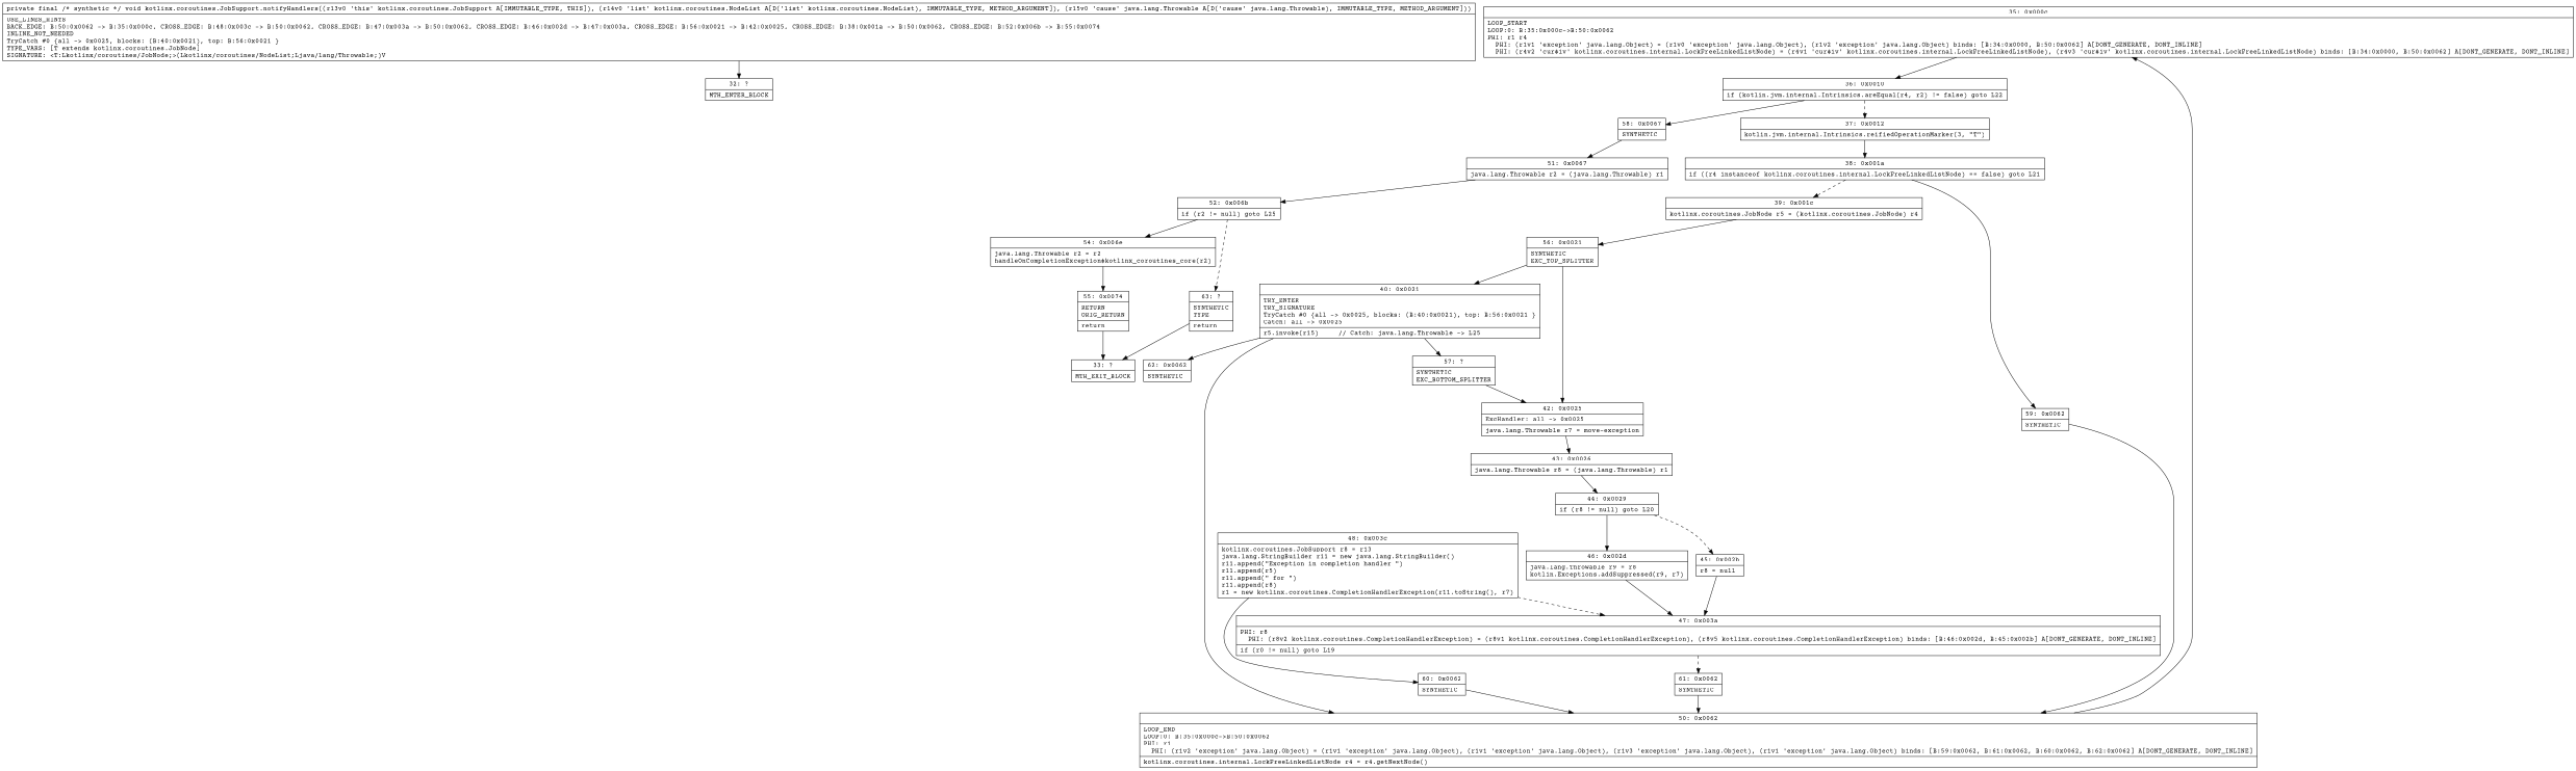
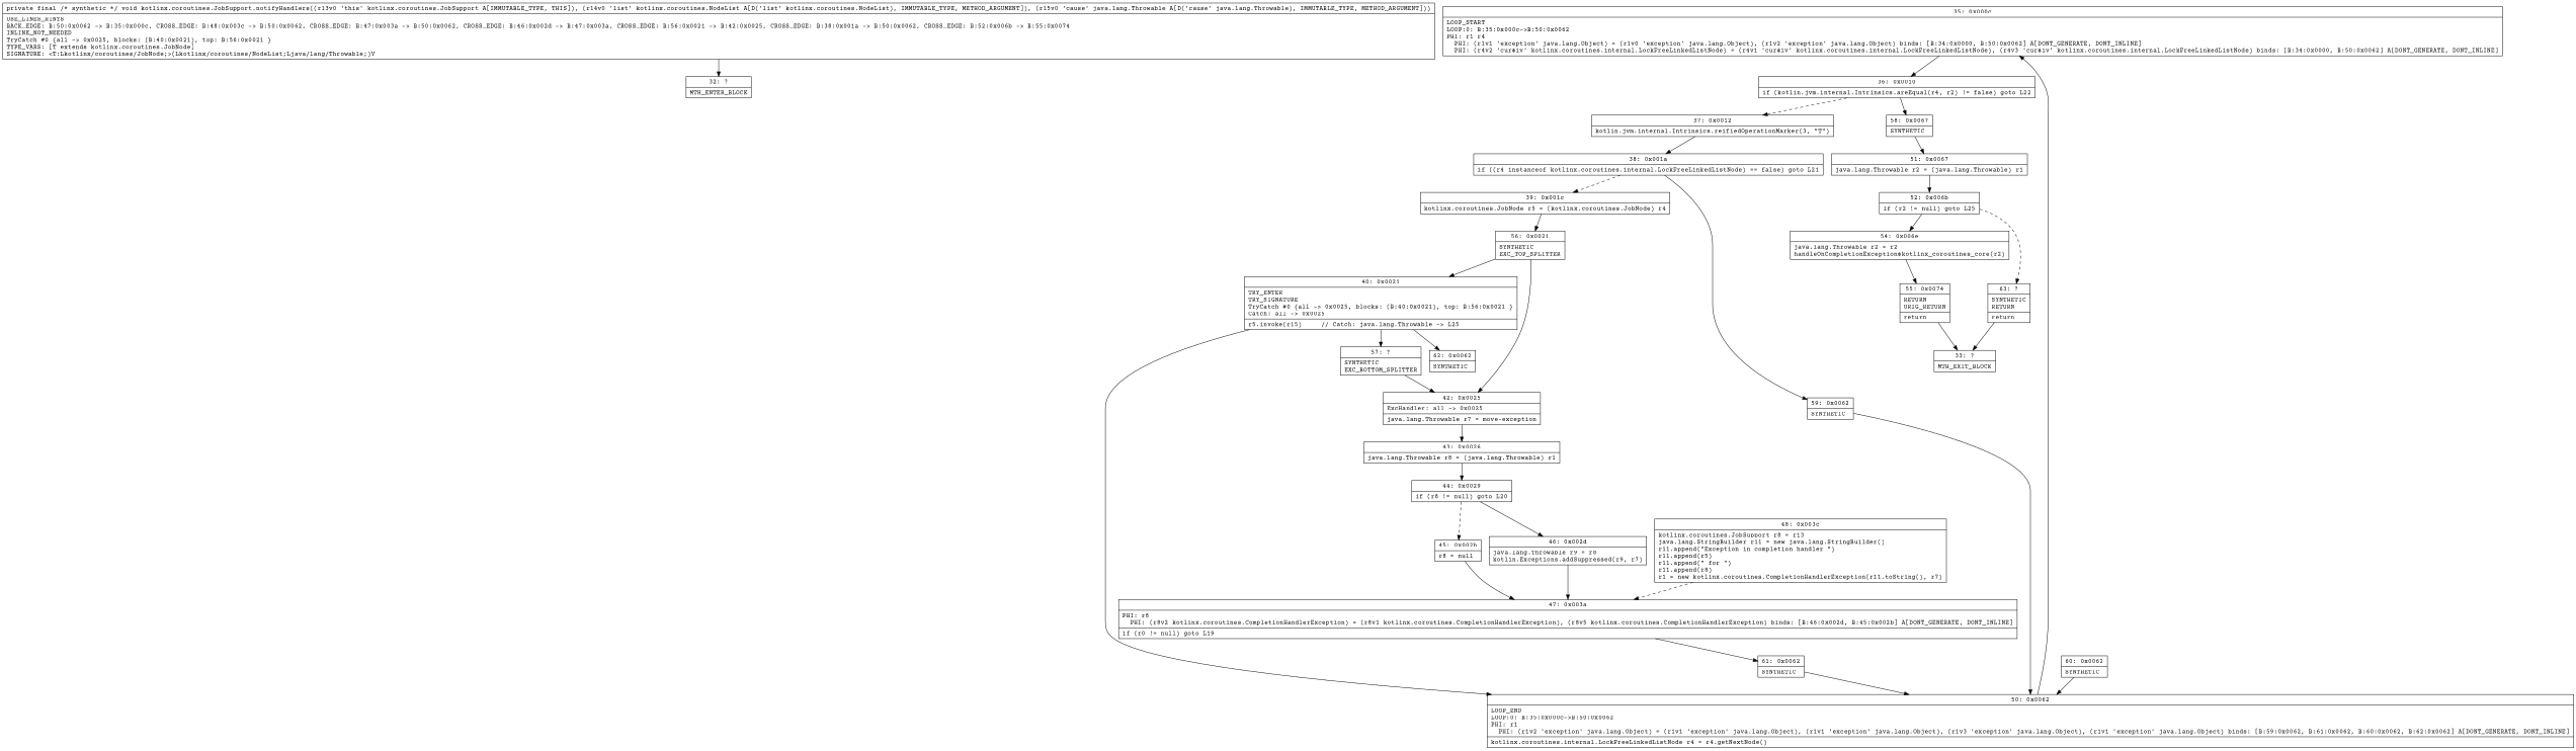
  digraph {
    fontname="Courier Prime"
    node [fontname="Courier Prime" shape=record]
    edge [fontname="Courier Prime"]
    n1 [label="{32\:\ ?|MTH_ENTER_BLOCK\l}"]
    n2 [label="{35\:\ 0x000c|LOOP_START\lLOOP:0: B:35:0x000c\-\>B:50:0x0062\lPHI: r1 r4 \l  PHI: (r1v1 'exception' java.lang.Object) = (r1v0 'exception' java.lang.Object), (r1v2 'exception' java.lang.Object) binds: [B:34:0x0000, B:50:0x0062] A[DONT_GENERATE, DONT_INLINE]\l  PHI: (r4v2 'cur$iv' kotlinx.coroutines.internal.LockFreeLinkedListNode) = (r4v1 'cur$iv' kotlinx.coroutines.internal.LockFreeLinkedListNode), (r4v3 'cur$iv' kotlinx.coroutines.internal.LockFreeLinkedListNode) binds: [B:34:0x0000, B:50:0x0062] A[DONT_GENERATE, DONT_INLINE]\l}"]
    n3 [label="{36\:\ 0x0010|if (kotlin.jvm.internal.Intrinsics.areEqual(r4, r2) != false) goto L22\l}"]
    n4 [label="{37\:\ 0x0012|kotlin.jvm.internal.Intrinsics.reifiedOperationMarker(3, \"T\")\l}"]
    n5 [label="{58\:\ 0x0067|SYNTHETIC\l}"]
    n6 [label="{38\:\ 0x001a|if ((r4 instanceof kotlinx.coroutines.internal.LockFreeLinkedListNode) == false) goto L21\l}"]
    n7 [label="{51\:\ 0x0067|java.lang.Throwable r2 = (java.lang.Throwable) r1\l}"]
    n8 [label="{39\:\ 0x001c|kotlinx.coroutines.JobNode r5 = (kotlinx.coroutines.JobNode) r4\l}"]
    n9 [label="{59\:\ 0x0062|SYNTHETIC\l}"]
    n10 [label="{56\:\ 0x0021|SYNTHETIC\lEXC_TOP_SPLITTER\l}"]
    n11 [label="{50\:\ 0x0062|LOOP_END\lLOOP:0: B:35:0x000c\-\>B:50:0x0062\lPHI: r1 \l  PHI: (r1v2 'exception' java.lang.Object) = (r1v1 'exception' java.lang.Object), (r1v1 'exception' java.lang.Object), (r1v3 'exception' java.lang.Object), (r1v1 'exception' java.lang.Object) binds: [B:59:0x0062, B:61:0x0062, B:60:0x0062, B:62:0x0062] A[DONT_GENERATE, DONT_INLINE]\l|kotlinx.coroutines.internal.LockFreeLinkedListNode r4 = r4.getNextNode()\l}"]
    n12 [label="{40\:\ 0x0021|TRY_ENTER\lTRY_SIGNATURE\lTryCatch #0 \{all \-\> 0x0025, blocks: (B:40:0x0021), top: B:56:0x0021 \}\lCatch: all \-\> 0x0025\l|r5.invoke(r15)     \/\/ Catch: java.lang.Throwable \-\> L25\l}"]
    n13 [label="{42\:\ 0x0025|ExcHandler: all \-\> 0x0025\l|java.lang.Throwable r7 = move\-exception\l}"]
    n14 [label="{57\:\ ?|SYNTHETIC\lEXC_BOTTOM_SPLITTER\l}"]
    n15 [label="{62\:\ 0x0062|SYNTHETIC\l}"]
    n16 [label="{43\:\ 0x0026|java.lang.Throwable r8 = (java.lang.Throwable) r1\l}"]
    n17 [label="{44\:\ 0x0029|if (r8 != null) goto L20\l}"]
    n18 [label="{45\:\ 0x002b|r8 = null\l}"]
    n19 [label="{46\:\ 0x002d|java.lang.Throwable r9 = r8\lkotlin.Exceptions.addSuppressed(r9, r7)\l}"]
    n20 [label="{47\:\ 0x003a|PHI: r8 \l  PHI: (r8v2 kotlinx.coroutines.CompletionHandlerException) = (r8v1 kotlinx.coroutines.CompletionHandlerException), (r8v5 kotlinx.coroutines.CompletionHandlerException) binds: [B:46:0x002d, B:45:0x002b] A[DONT_GENERATE, DONT_INLINE]\l|if (r0 != null) goto L19\l}"]
    n21 [label="{61\:\ 0x0062|SYNTHETIC\l}"]
    n22 [label="{48\:\ 0x003c|kotlinx.coroutines.JobSupport r8 = r13\ljava.lang.StringBuilder r11 = new java.lang.StringBuilder()\lr11.append(\"Exception in completion handler \")\lr11.append(r5)\lr11.append(\" for \")\lr11.append(r8)\lr1 = new kotlinx.coroutines.CompletionHandlerException(r11.toString(), r7)\l}"]
    n23 [label="{60\:\ 0x0062|SYNTHETIC\l}"]
    n24 [label="{52\:\ 0x006b|if (r2 != null) goto L25\l}"]
    n25 [label="{54\:\ 0x006e|java.lang.Throwable r2 = r2\lhandleOnCompletionException$kotlinx_coroutines_core(r2)\l}"]
-   n26 [label="{63\:\ ?|SYNTHETIC\lTYPE\l|return\l}"]
+   n26 [label="{63\:\ ?|SYNTHETIC\lRETURN\l|return\l}"]
    n27 [label="{55\:\ 0x0074|RETURN\lORIG_RETURN\l|return\l}"]
    n28 [label="{33\:\ ?|MTH_EXIT_BLOCK\l}"]
    n29 [label="{private final \/* synthetic *\/ void kotlinx.coroutines.JobSupport.notifyHandlers((r13v0 'this' kotlinx.coroutines.JobSupport A[IMMUTABLE_TYPE, THIS]), (r14v0 'list' kotlinx.coroutines.NodeList A[D('list' kotlinx.coroutines.NodeList), IMMUTABLE_TYPE, METHOD_ARGUMENT]), (r15v0 'cause' java.lang.Throwable A[D('cause' java.lang.Throwable), IMMUTABLE_TYPE, METHOD_ARGUMENT]))  | USE_LINES_HINTS\lBACK_EDGE: B:50:0x0062 \-\> B:35:0x000c, CROSS_EDGE: B:48:0x003c \-\> B:50:0x0062, CROSS_EDGE: B:47:0x003a \-\> B:50:0x0062, CROSS_EDGE: B:46:0x002d \-\> B:47:0x003a, CROSS_EDGE: B:56:0x0021 \-\> B:42:0x0025, CROSS_EDGE: B:38:0x001a \-\> B:50:0x0062, CROSS_EDGE: B:52:0x006b \-\> B:55:0x0074\lINLINE_NOT_NEEDED\lTryCatch #0 \{all \-\> 0x0025, blocks: (B:40:0x0021), top: B:56:0x0021 \}\lTYPE_VARS: [T extends kotlinx.coroutines.JobNode]\lSIGNATURE: \<T:Lkotlinx\/coroutines\/JobNode;\>(Lkotlinx\/coroutines\/NodeList;Ljava\/lang\/Throwable;)V\l}"]
    n2 -> n3
    n3 -> n4 [style=dashed]
    n3 -> n5
    n4 -> n6
    n5 -> n7
    n6 -> n8 [style=dashed]
    n6 -> n9
    n7 -> n24
    n8 -> n10
    n9 -> n11
    n10 -> n12
    n10 -> n13
    n11 -> n2
    n12 -> n11
    n12 -> n14
    n12 -> n15
    n13 -> n16
    n14 -> n13
    n16 -> n17
    n17 -> n18 [style=dashed]
    n17 -> n19
    n18 -> n20
    n19 -> n20
-   n20 -> n21 [style=dashed]
+   n20 -> n21
    n21 -> n11
    n22 -> n20 [style=dashed]
-   n22 -> n23
    n23 -> n11
    n24 -> n25
    n24 -> n26 [style=dashed]
    n25 -> n27
    n26 -> n28
    n27 -> n28
    n29 -> n1
  }
